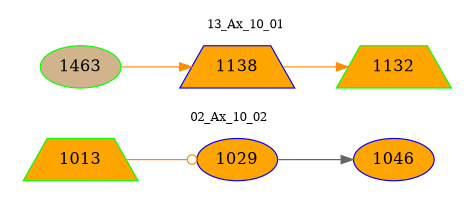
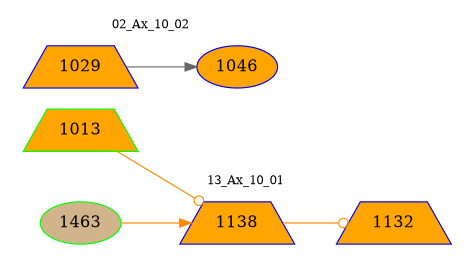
  digraph {
    rankdir=LR
    node [color=blue fillcolor=orange shape=trapezium style=filled]
    edge [arrowhead=odot color=darkorange]
    n1 [color=green label=1013]
-   n2 [label=1029 shape=ellipse]
+   n2 [label=1029]
    n3 [label=1046 shape=ellipse]
    n4 [color=green fillcolor=tan label=1463 shape=ellipse]
    n5 [label=1138]
-   n6 [color=green label=1132]
+   n6 [label=1132]
    subgraph cluster_1 {
      color=white
      fontsize=10
      label="02_Ax_10_02"
      n1
      n2
      n3
    }
    subgraph cluster_2 {
      color=white
      fontsize=10
      label="13_Ax_10_01"
      n4
      n5
      n6
    }
-   n1 -> n2
+   n1 -> n5
    n2 -> n3 [arrowhead=normal color=gray40]
    n4 -> n5 [arrowhead=normal]
-   n5 -> n6 [arrowhead=normal]
+   n5 -> n6
  }
